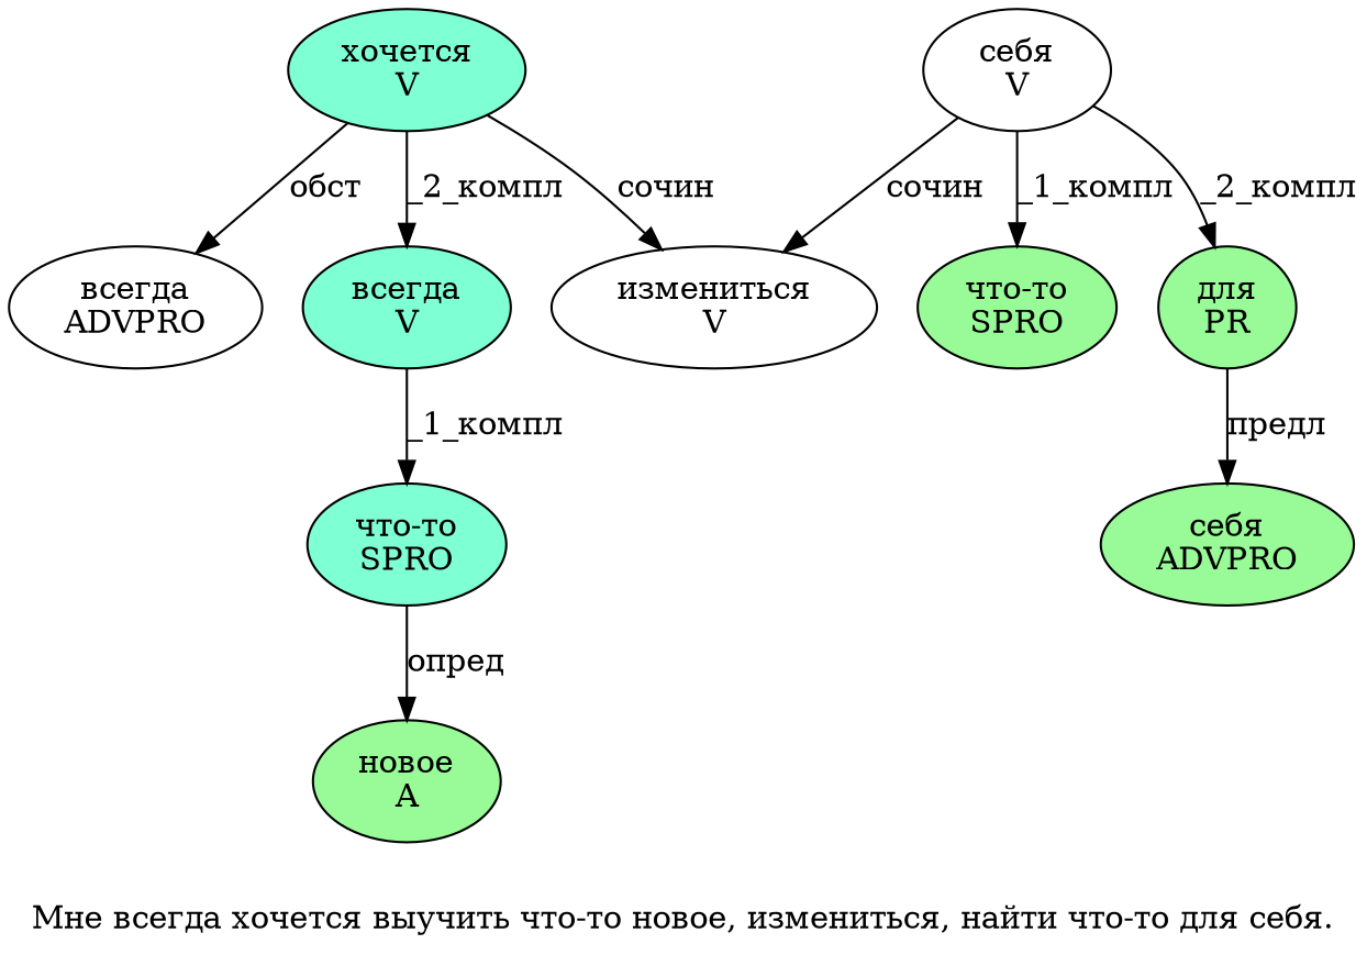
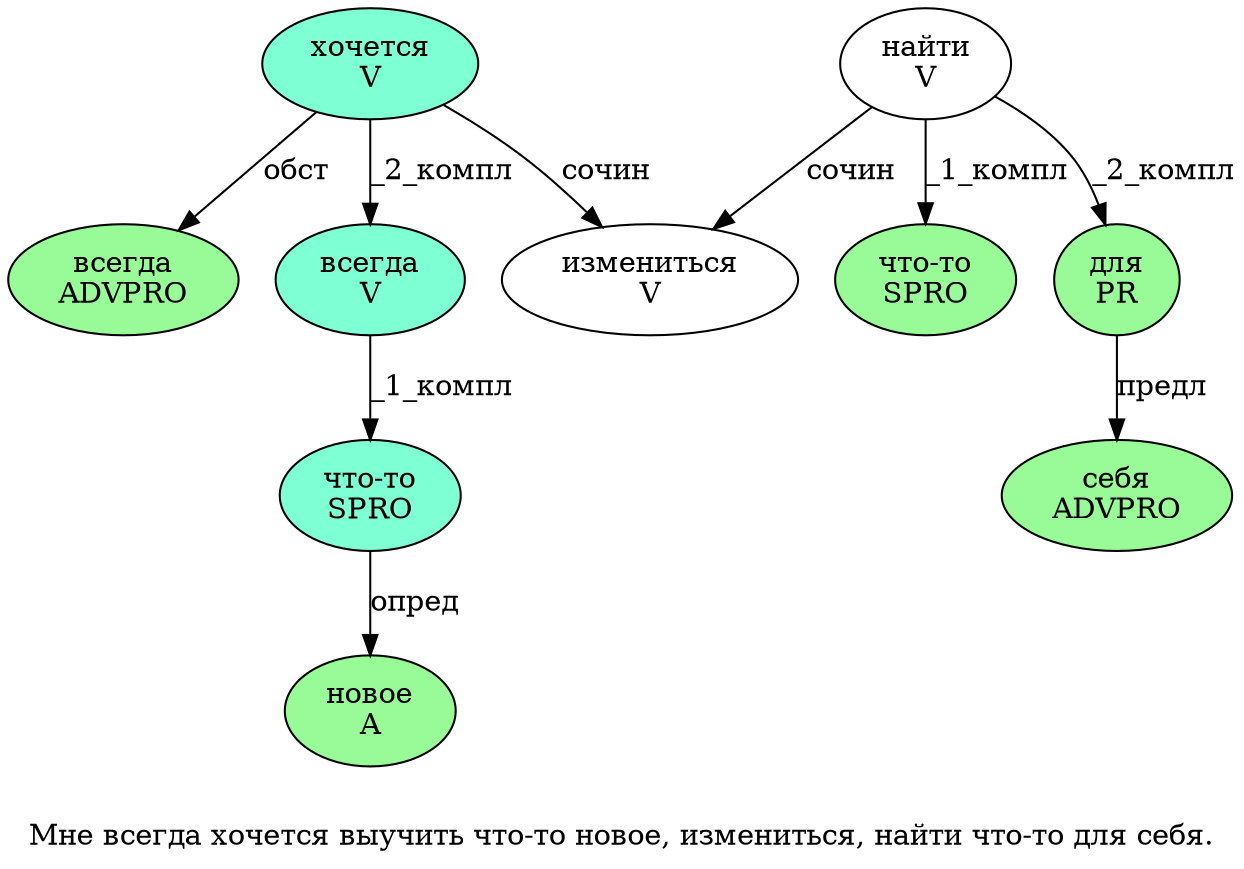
  digraph {
    label="Мне всегда хочется выучить что-то новое, измениться, найти что-то для себя."
    node [fillcolor=palegreen penwidth=1 shape=ellipse style=filled]
-   n1 [fillcolor=white label="всегда\nADVPRO"]
+   n1 [label="всегда\nADVPRO"]
    n2 [fillcolor=aquamarine label="хочется\nV"]
    n3 [fillcolor=aquamarine label="всегда\nV"]
    n4 [fillcolor=white label="измениться\nV"]
    n5 [fillcolor=aquamarine label="что-то\nSPRO"]
    n6 [label="новое\nA"]
-   n7 [fillcolor=white label="себя\nV"]
+   n7 [fillcolor=white label="найти\nV"]
    n8 [label="что-то\nSPRO"]
    n9 [label="для\nPR"]
    n10 [label="себя\nADVPRO"]
    n2 -> n1 [label="обст"]
    n2 -> n3 [label="_2_компл"]
    n2 -> n4 [label="сочин"]
    n3 -> n5 [label="_1_компл"]
    n5 -> n6 [label="опред"]
    n7 -> n4 [label="сочин"]
    n7 -> n8 [label="_1_компл"]
    n7 -> n9 [label="_2_компл"]
    n9 -> n10 [label="предл"]
  }
